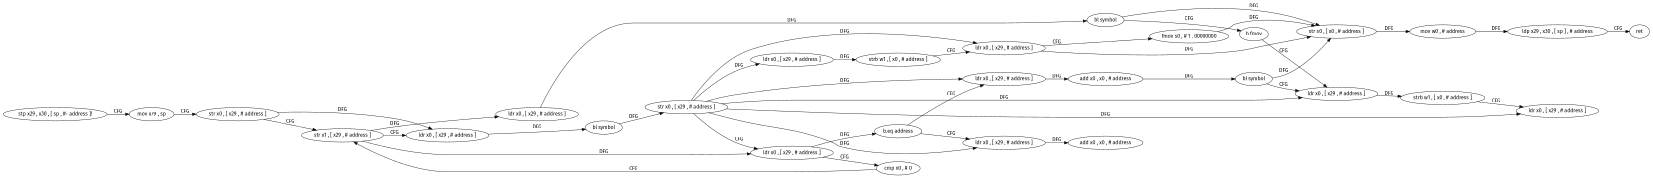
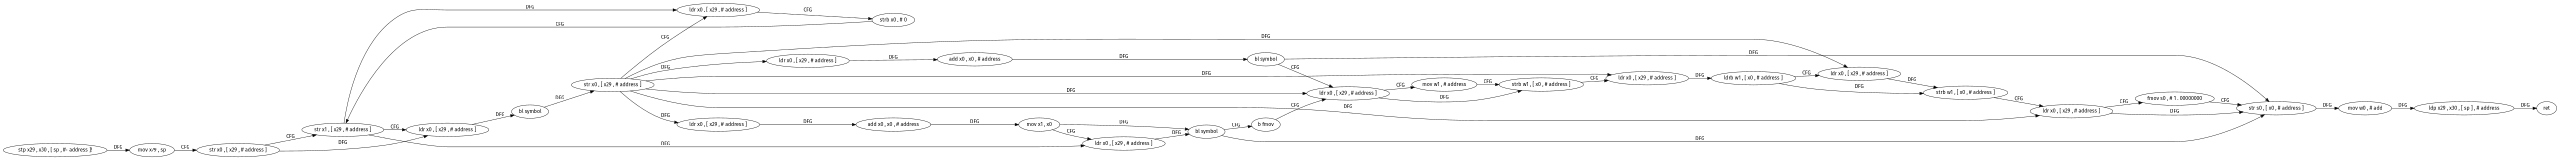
  digraph {
    fontname="Fira Sans"
    rankdir=LR
    node [fontname="Fira Sans"]
    edge [fontname="Fira Sans"]
    n1 [label="stp x29 , x30 , [ sp , #- address ]!"]
    n2 [label="mov x79 , sp"]
    n3 [label="str x0 , [ x29 , # address ]"]
    n4 [label="str x1 , [ x29 , # address ]"]
    n5 [label="ldr x0 , [ x29 , # address ]"]
    n6 [label="ldr x0 , [ x29 , # address ]"]
    n7 [label="ldr x0 , [ x29 , # address ]"]
    n8 [label="bl symbol"]
-   n9 [label="cmp x0 , # 0"]
-   n10 [label="b.eq address"]
+   n9 [label="strb x0 , # 0"]
    n11 [label="bl symbol"]
    n12 [label="str x0 , [ x29 , # address ]"]
    n13 [label="ldr x0 , [ x29 , # address ]"]
    n14 [label="ldr x0 , [ x29 , # address ]"]
    n15 [label="ldr x0 , [ x29 , # address ]"]
    n16 [label="ldr x0 , [ x29 , # address ]"]
    n17 [label="ldr x0 , [ x29 , # address ]"]
    n18 [label="ldr x0 , [ x29 , # address ]"]
    n19 [label="add x0 , x0 , # address"]
    n20 [label="add x0 , x0 , # address"]
+   n21 [label="mov w1 , # address"]
    n22 [label="strb w1 , [ x0 , # address ]"]
+   n23 [label="ldrb w1 , [ x0 , # address ]"]
    n24 [label="strb w1 , [ x0 , # address ]"]
    n25 [label="str s0 , [ x0 , # address ]"]
    n26 [label="fmov s0 , # 1 . 00000000"]
    n27 [label="bl symbol"]
-   n29 [label="mov w0 , # address"]
+   n28 [label="mov x1 , x0"]
+   n29 [label="mov w0 , # add"]
    n30 [label="b fmov"]
    n31 [label="ldp x29 , x30 , [ sp ] , # address"]
    n32 [label=ret]
-   n1 -> n2 [label=CFG]
+   n1 -> n2 [label=DFG]
    n2 -> n3 [label=CFG]
    n3 -> n4 [label=CFG]
    n3 -> n5 [label=DFG]
    n4 -> n5 [label=CFG]
    n4 -> n6 [label=DFG]
    n4 -> n7 [label=DFG]
    n5 -> n8 [label=DFG]
    n6 -> n9 [label=CFG]
-   n6 -> n10 [label=DFG]
    n7 -> n11 [label=DFG]
    n8 -> n12 [label=DFG]
    n9 -> n4 [label=CFG]
-   n10 -> n13 [label=CFG]
-   n10 -> n14 [label=CFG]
    n11 -> n25 [label=DFG]
    n11 -> n30 [label=CFG]
    n12 -> n6 [label=CFG]
    n12 -> n13 [label=DFG]
    n12 -> n14 [label=DFG]
    n12 -> n15 [label=DFG]
    n12 -> n16 [label=DFG]
    n12 -> n17 [label=DFG]
    n12 -> n18 [label=DFG]
    n13 -> n19 [label=DFG]
    n14 -> n20 [label=DFG]
+   n15 -> n21 [label=CFG]
    n15 -> n22 [label=DFG]
+   n16 -> n23 [label=DFG]
    n17 -> n24 [label=DFG]
    n18 -> n25 [label=DFG]
    n18 -> n26 [label=CFG]
    n19 -> n27 [label=DFG]
+   n20 -> n28 [label=DFG]
+   n21 -> n22 [label=CFG]
    n22 -> n16 [label=CFG]
+   n23 -> n17 [label=CFG]
+   n23 -> n24 [label=DFG]
    n24 -> n18 [label=CFG]
    n25 -> n29 [label=DFG]
-   n26 -> n25 [label=DFG]
+   n26 -> n25 [label=CFG]
    n27 -> n15 [label=CFG]
    n27 -> n25 [label=DFG]
+   n28 -> n7 [label=CFG]
+   n28 -> n11 [label=DFG]
    n29 -> n31 [label=DFG]
    n30 -> n15 [label=CFG]
-   n31 -> n32 [label=CFG]
+   n31 -> n32 [label=DFG]
  }
